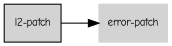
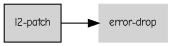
  digraph {
    rankdir=LR
    fontname="Comic Neue"
    node [fillcolor=lightgray fontcolor=black fontsize=10 shape=box style=filled fontname="Comic Neue"]
    "l2-patch" [color=black]
-   "error-drop" [color=lightgray label="error-patch"]
+   "error-drop" [color=lightgray]
    "l2-patch" -> "error-drop" [fontsize=8 fontname="Comic Neue"]
  }
